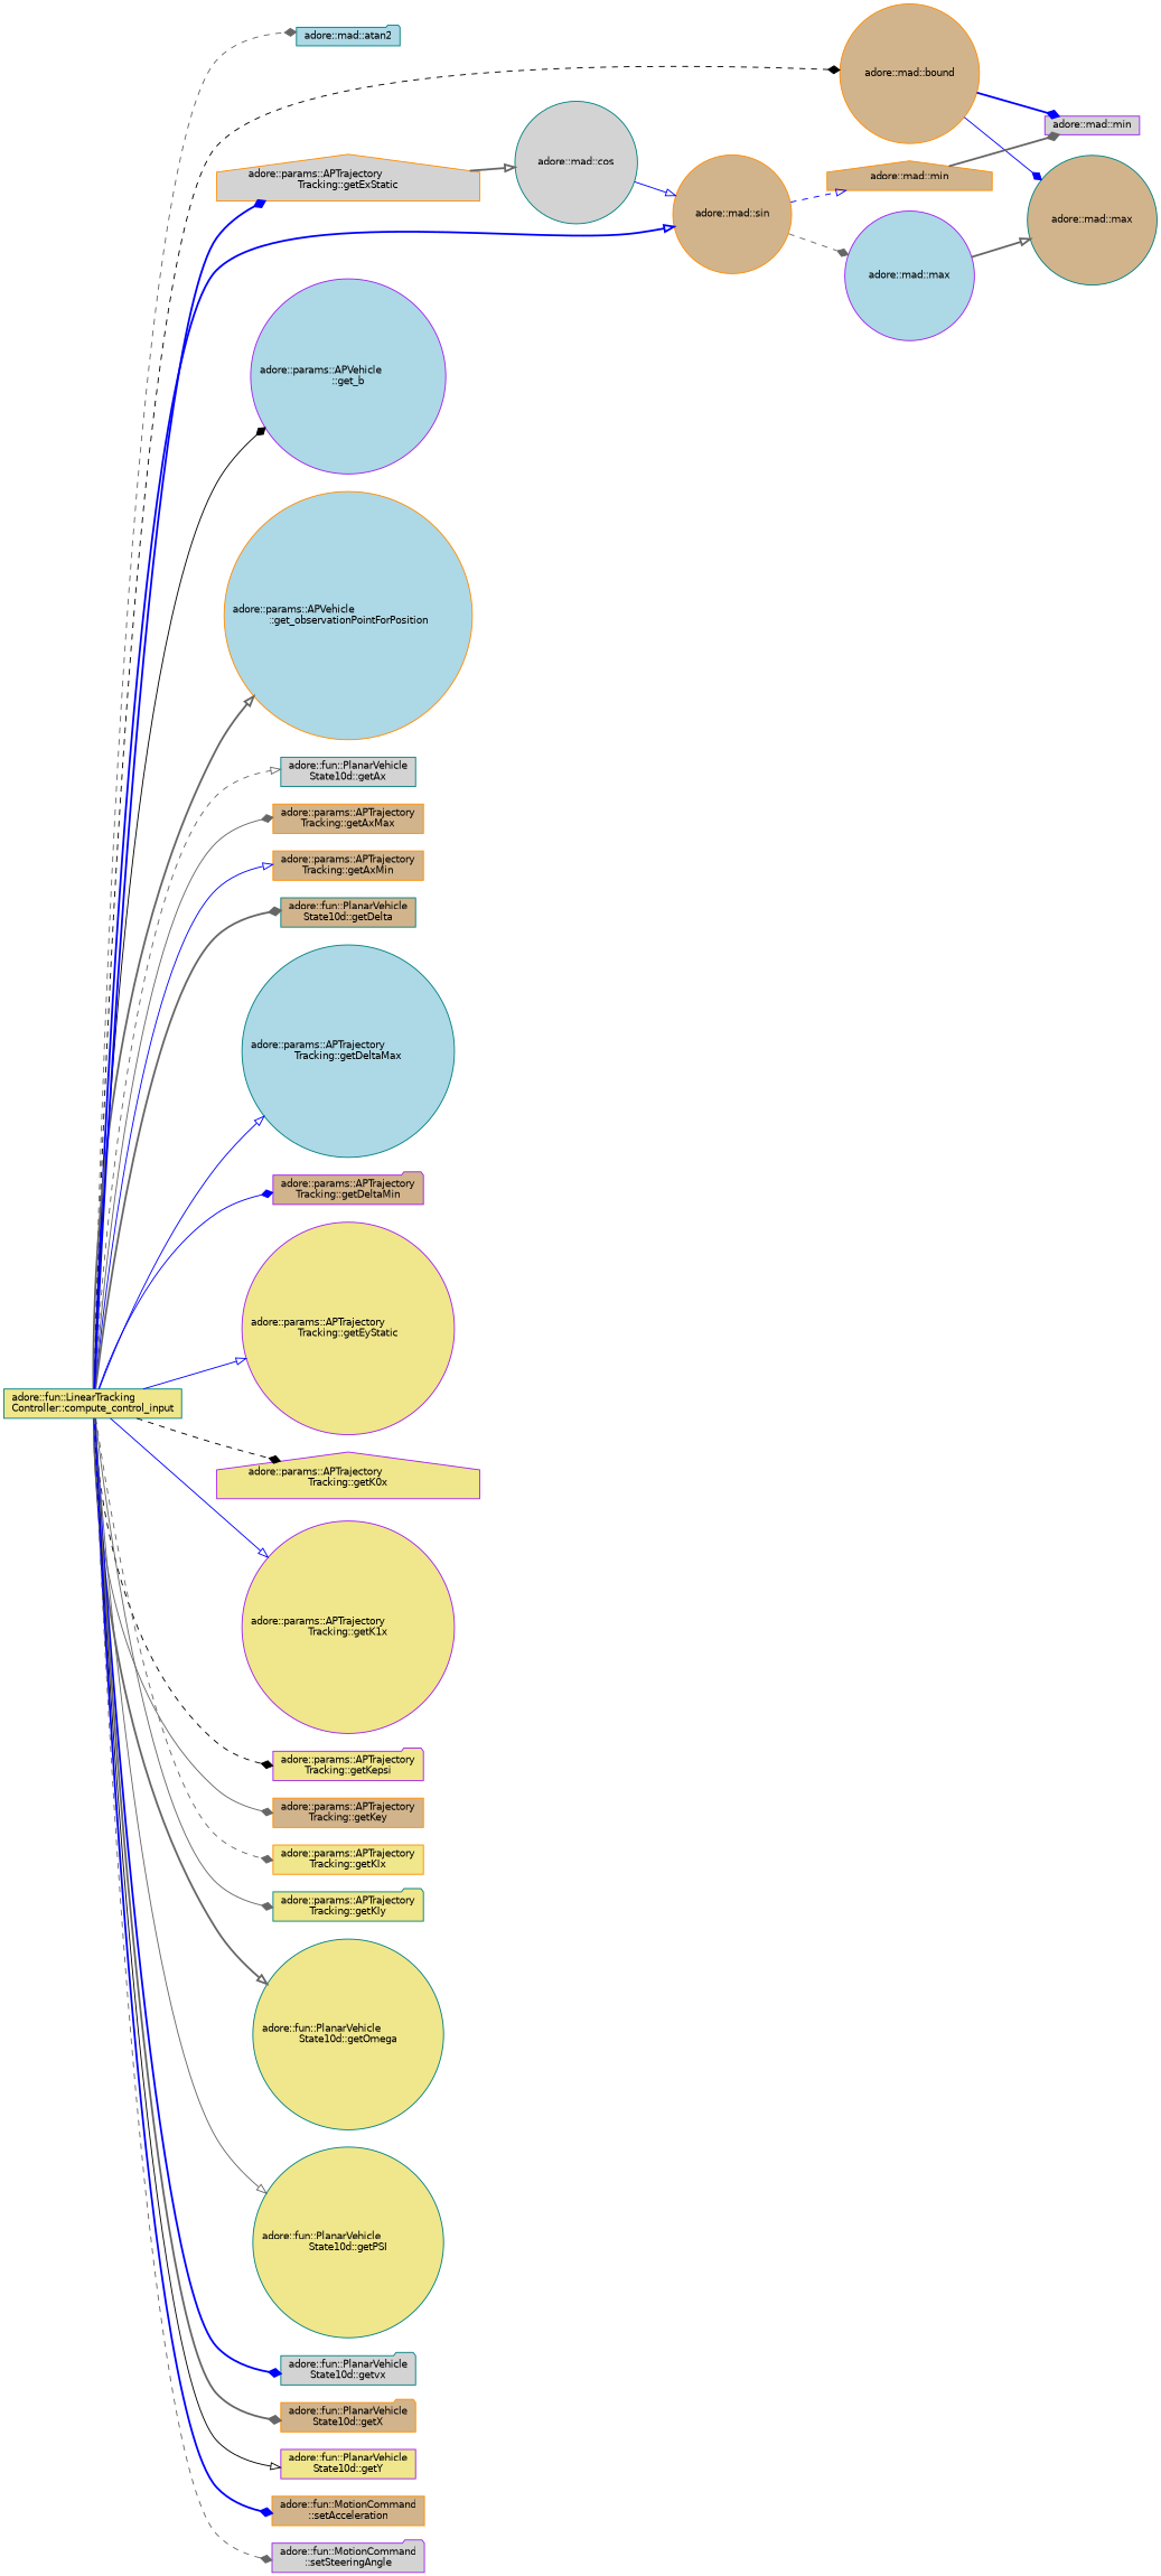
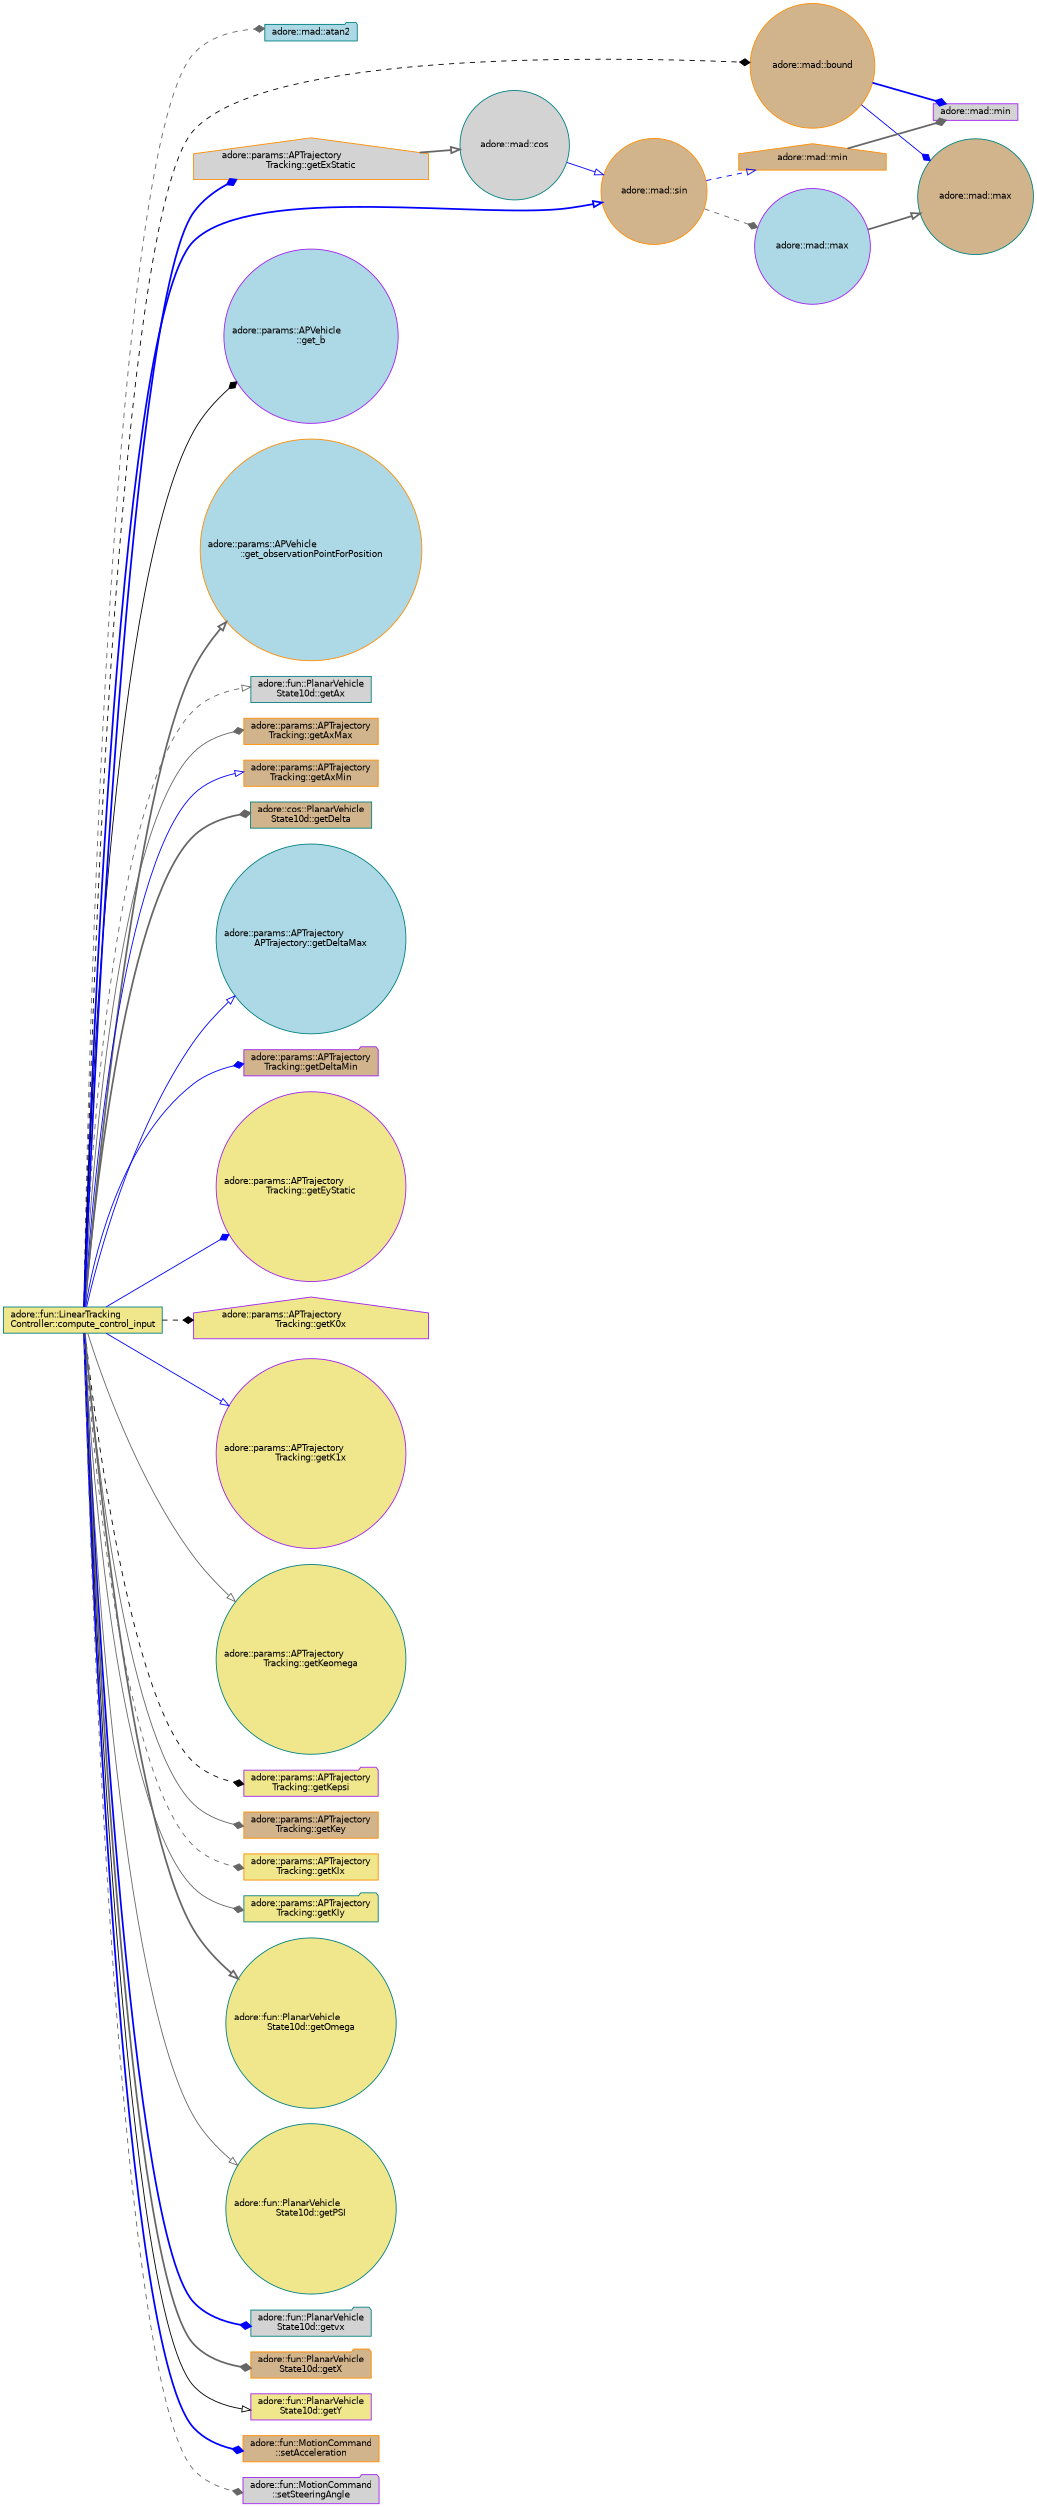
  digraph {
    rankdir=LR
    node [color=teal fillcolor=khaki fontname=Helvetica fontsize=10 shape=circle style=filled]
    edge [arrowhead=diamond color=gray40 fontname=Helvetica fontsize=10 labelfontname=Helvetica labelfontsize=10 style=solid]
    n1 [fontcolor=black height=0.2 label="adore::fun::LinearTracking\lController::compute_control_input" shape=box width=0.4]
    n2 [fillcolor=lightblue height=0.2 label="adore::mad::atan2" shape=folder width=0.4]
    n3 [color=darkorange fillcolor=tan height=0.2 label="adore::mad::bound" width=0.4]
    n4 [color=darkorange fillcolor=tan height=0.2 label="adore::mad::sin" width=0.4]
    n5 [color=purple fillcolor=lightblue height=0.2 label="adore::params::APVehicle\l::get_b" width=0.4]
    n6 [color=darkorange fillcolor=lightblue height=0.2 label="adore::params::APVehicle\l::get_observationPointForPosition" width=0.4]
    n7 [fillcolor=lightgrey height=0.2 label="adore::fun::PlanarVehicle\lState10d::getAx" shape=box width=0.4]
    n8 [color=darkorange fillcolor=tan height=0.2 label="adore::params::APTrajectory\lTracking::getAxMax" shape=box width=0.4]
    n9 [color=darkorange fillcolor=tan height=0.2 label="adore::params::APTrajectory\lTracking::getAxMin" shape=box width=0.4]
-   n10 [fillcolor=tan height=0.2 label="adore::fun::PlanarVehicle\lState10d::getDelta" shape=box width=0.4]
-   n11 [fillcolor=lightblue height=0.2 label="adore::params::APTrajectory\lTracking::getDeltaMax" width=0.4]
+   n10 [fillcolor=tan height=0.2 label="adore::cos::PlanarVehicle\lState10d::getDelta" shape=box width=0.4]
+   n11 [fillcolor=lightblue height=0.2 label="adore::params::APTrajectory\lAPTrajectory::getDeltaMax" width=0.4]
    n12 [color=purple fillcolor=tan height=0.2 label="adore::params::APTrajectory\lTracking::getDeltaMin" shape=folder width=0.4]
    n13 [color=darkorange fillcolor=lightgrey height=0.2 label="adore::params::APTrajectory\lTracking::getExStatic" shape=house width=0.4]
    n14 [color=purple height=0.2 label="adore::params::APTrajectory\lTracking::getEyStatic" width=0.4]
    n15 [color=purple height=0.2 label="adore::params::APTrajectory\lTracking::getK0x" shape=house width=0.4]
    n16 [color=purple height=0.2 label="adore::params::APTrajectory\lTracking::getK1x" width=0.4]
+   n17 [height=0.2 label="adore::params::APTrajectory\lTracking::getKeomega" width=0.4]
    n18 [color=purple height=0.2 label="adore::params::APTrajectory\lTracking::getKepsi" shape=folder width=0.4]
    n19 [color=darkorange fillcolor=tan height=0.2 label="adore::params::APTrajectory\lTracking::getKey" shape=box width=0.4]
    n20 [color=darkorange height=0.2 label="adore::params::APTrajectory\lTracking::getKIx" shape=box width=0.4]
    n21 [height=0.2 label="adore::params::APTrajectory\lTracking::getKIy" shape=folder width=0.4]
    n22 [height=0.2 label="adore::fun::PlanarVehicle\lState10d::getOmega" width=0.4]
    n23 [height=0.2 label="adore::fun::PlanarVehicle\lState10d::getPSI" width=0.4]
    n24 [fillcolor=lightgrey height=0.2 label="adore::fun::PlanarVehicle\lState10d::getvx" shape=folder width=0.4]
    n25 [color=darkorange fillcolor=tan height=0.2 label="adore::fun::PlanarVehicle\lState10d::getX" shape=folder width=0.4]
    n26 [color=purple height=0.2 label="adore::fun::PlanarVehicle\lState10d::getY" shape=box width=0.4]
    n27 [color=darkorange fillcolor=tan height=0.2 label="adore::fun::MotionCommand\l::setAcceleration" shape=box width=0.4]
    n28 [color=purple fillcolor=lightgrey height=0.2 label="adore::fun::MotionCommand\l::setSteeringAngle" shape=folder width=0.4]
    n29 [fillcolor=tan height=0.2 label="adore::mad::max" width=0.4]
    n30 [color=purple fillcolor=lightgrey height=0.2 label="adore::mad::min" shape=box width=0.4]
    n31 [fillcolor=lightgrey height=0.2 label="adore::mad::cos" width=0.4]
    n32 [color=purple fillcolor=lightblue height=0.2 label="adore::mad::max" width=0.4]
    n33 [color=darkorange fillcolor=tan height=0.2 label="adore::mad::min" shape=house width=0.4]
    n1 -> n2 [style=dashed]
    n1 -> n3 [color=black style=dashed]
    n1 -> n4 [arrowhead=onormal color=blue style=bold]
    n1 -> n5 [color=black]
    n1 -> n6 [arrowhead=onormal style=bold]
    n1 -> n7 [arrowhead=onormal style=dashed]
    n1 -> n8
    n1 -> n9 [arrowhead=onormal color=blue]
    n1 -> n10 [style=bold]
    n1 -> n11 [arrowhead=onormal color=blue]
    n1 -> n12 [color=blue]
    n1 -> n13 [color=blue style=bold]
-   n1 -> n14 [arrowhead=onormal color=blue]
+   n1 -> n14 [color=blue]
    n1 -> n15 [color=black style=dashed]
    n1 -> n16 [arrowhead=onormal color=blue]
+   n1 -> n17 [arrowhead=onormal]
    n1 -> n18 [color=black style=dashed]
    n1 -> n19
    n1 -> n20 [style=dashed]
    n1 -> n21
    n1 -> n22 [arrowhead=onormal style=bold]
    n1 -> n23 [arrowhead=onormal]
    n1 -> n24 [color=blue style=bold]
    n1 -> n25 [style=bold]
    n1 -> n26 [arrowhead=onormal color=black]
    n1 -> n27 [color=blue style=bold]
    n1 -> n28 [style=dashed]
    n3 -> n29 [color=blue]
    n3 -> n30 [color=blue style=bold]
    n4 -> n32 [style=dashed]
    n4 -> n33 [arrowhead=onormal color=blue style=dashed]
    n13 -> n31 [arrowhead=onormal style=bold]
    n31 -> n4 [arrowhead=onormal color=blue]
    n32 -> n29 [arrowhead=onormal style=bold]
    n33 -> n30 [style=bold]
  }
